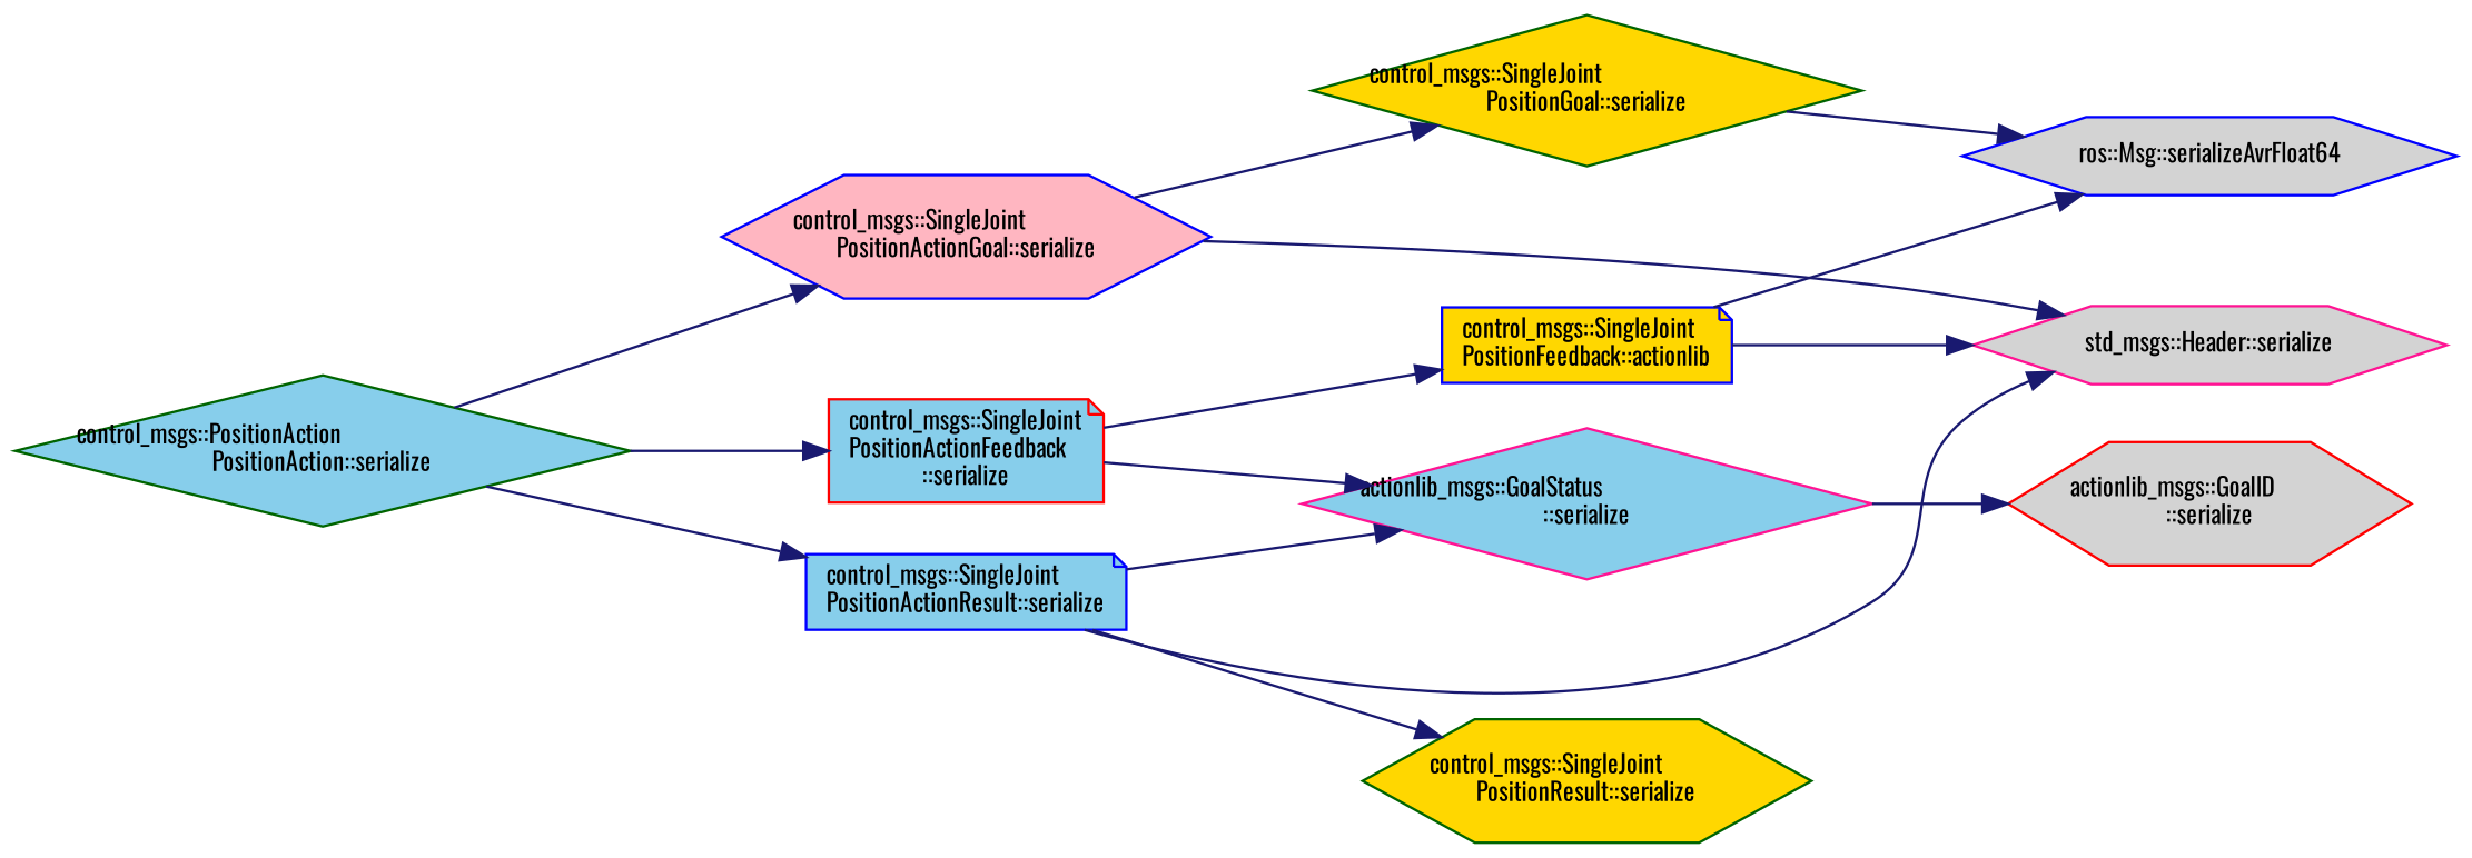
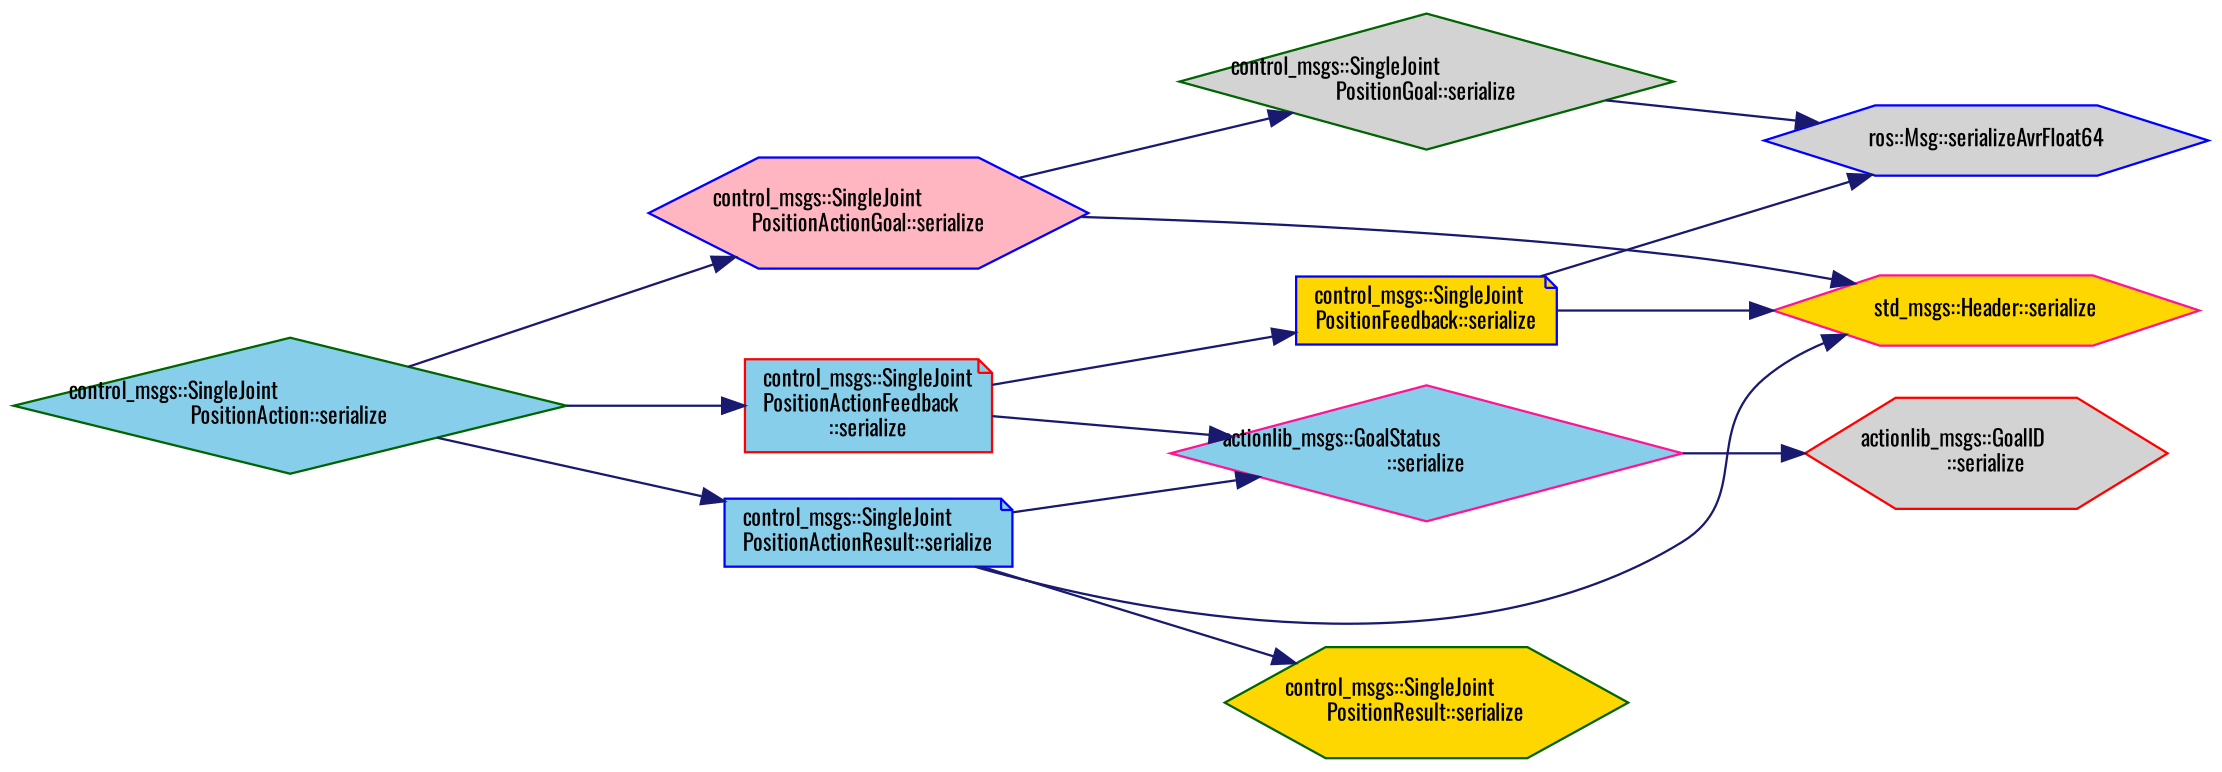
  digraph {
    fontname=Oswald
    rankdir=LR
    node [color=blue fillcolor=skyblue fontname=Oswald fontsize=10 shape=hexagon style=filled]
    edge [color=midnightblue fontname=Oswald fontsize=10 labelfontname=Helvetica labelfontsize=10 style=solid]
-   n1 [color=darkgreen fontcolor=black height=0.2 label="control_msgs::PositionAction\lPositionAction::serialize" shape=diamond width=0.4]
+   n1 [color=darkgreen fontcolor=black height=0.2 label="control_msgs::SingleJoint\lPositionAction::serialize" shape=diamond width=0.4]
    n2 [fillcolor=lightpink height=0.2 label="control_msgs::SingleJoint\lPositionActionGoal::serialize" width=0.4]
    n3 [height=0.2 label="control_msgs::SingleJoint\lPositionActionResult::serialize" shape=note width=0.4]
    n4 [color=red height=0.2 label="control_msgs::SingleJoint\lPositionActionFeedback\l::serialize" shape=note width=0.4]
-   n5 [color=deeppink fillcolor=lightgrey height=0.2 label="std_msgs::Header::serialize" width=0.4]
-   n6 [color=darkgreen fillcolor=gold height=0.2 label="control_msgs::SingleJoint\lPositionGoal::serialize" shape=diamond width=0.4]
+   n5 [color=deeppink fillcolor=gold height=0.2 label="std_msgs::Header::serialize" width=0.4]
+   n6 [color=darkgreen fillcolor=lightgrey height=0.2 label="control_msgs::SingleJoint\lPositionGoal::serialize" shape=diamond width=0.4]
    n7 [color=deeppink height=0.2 label="actionlib_msgs::GoalStatus\l::serialize" shape=diamond width=0.4]
    n8 [color=darkgreen fillcolor=gold height=0.2 label="control_msgs::SingleJoint\lPositionResult::serialize" width=0.4]
-   n9 [fillcolor=gold height=0.2 label="control_msgs::SingleJoint\lPositionFeedback::actionlib" shape=note width=0.4]
+   n9 [fillcolor=gold height=0.2 label="control_msgs::SingleJoint\lPositionFeedback::serialize" shape=note width=0.4]
    n10 [color=red fillcolor=lightgrey height=0.2 label="actionlib_msgs::GoalID\l::serialize" width=0.4]
    n11 [fillcolor=lightgrey height=0.2 label="ros::Msg::serializeAvrFloat64" width=0.4]
    n1 -> n2
    n1 -> n3
    n1 -> n4
    n2 -> n5
    n2 -> n6
    n3 -> n5
    n3 -> n7
    n3 -> n8
    n4 -> n7
    n4 -> n9
    n6 -> n11
    n7 -> n10
    n9 -> n5
    n9 -> n11
  }
